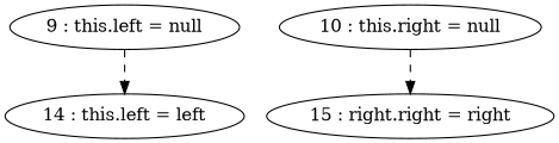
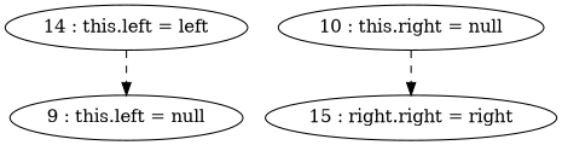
  digraph {
    edge [style=dashed]
    "9 : this.left = null"
    "14 : this.left = left"
    n3 [label="15 : right.right = right"]
    "10 : this.right = null"
-   "9 : this.left = null" -> "14 : this.left = left"
+   "14 : this.left = left" -> "9 : this.left = null"
    "10 : this.right = null" -> n3
  }
